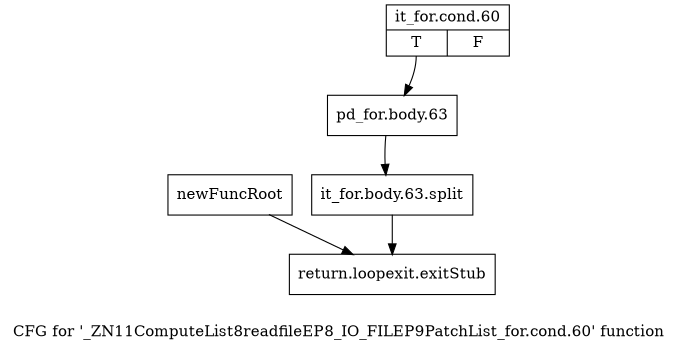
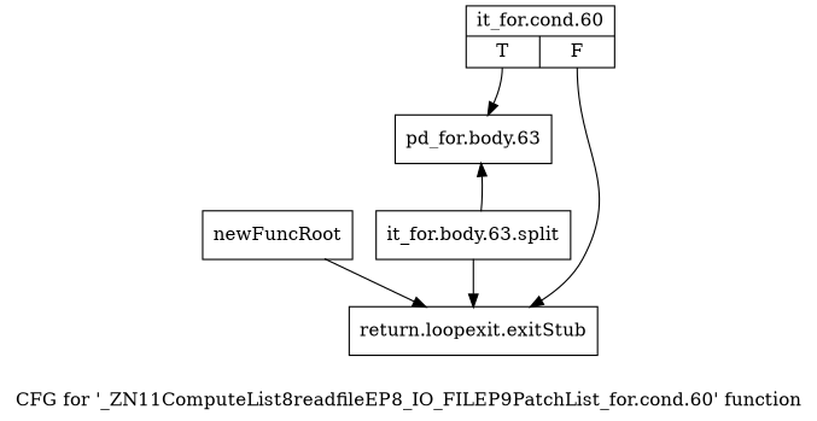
  digraph {
    label="CFG for '_ZN11ComputeList8readfileEP8_IO_FILEP9PatchList_for.cond.60' function"
    node [shape=record]
    n1 [label="{newFuncRoot}"]
    n2 [label="{return.loopexit.exitStub}"]
    n3 [label="{it_for.cond.60|{<s0>T|<s1>F}}"]
    n4 [label="{pd_for.body.63}"]
    n5 [label="{it_for.body.63.split}"]
    n1 -> n2
+   n3 -> n2 [tailport=s1]
    n3 -> n4 [tailport=s0]
-   n4 -> n5
+   n5 -> n4
    n5 -> n2
  }
